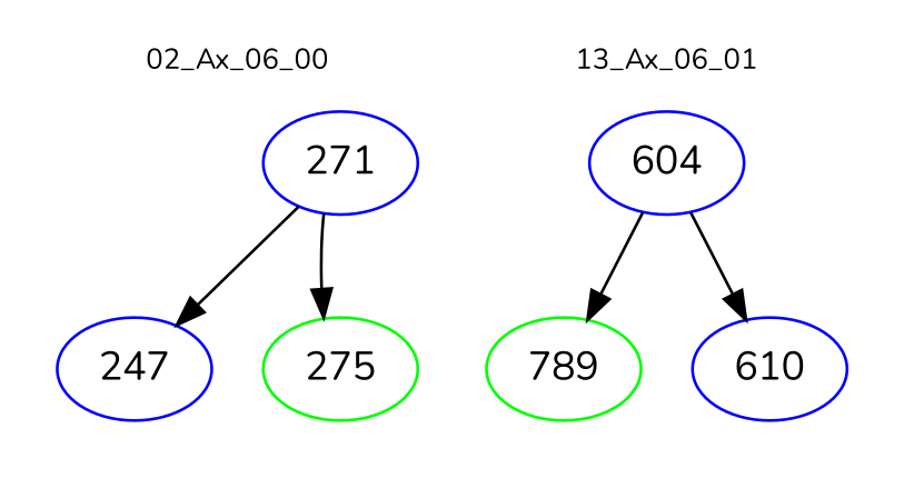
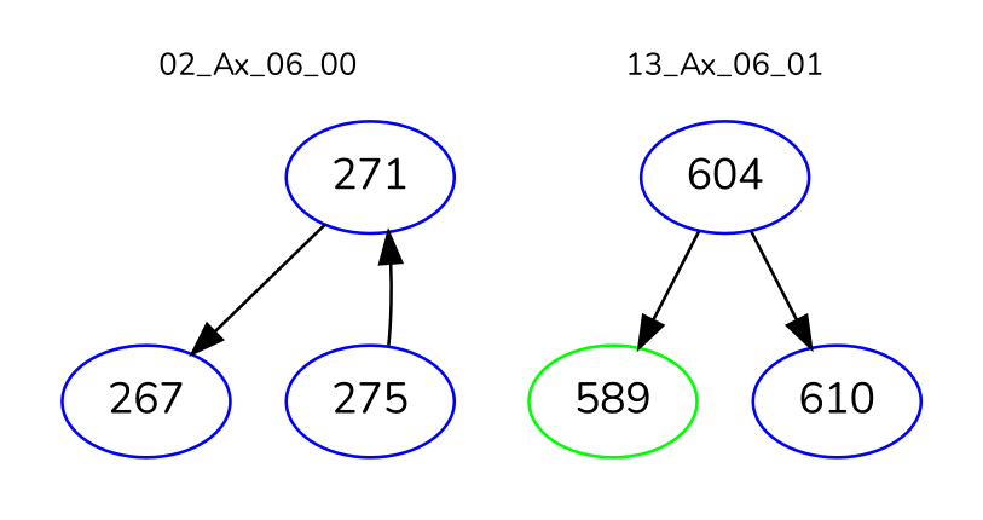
  digraph {
    fontname=Nunito
    node [color=blue fontname=Nunito]
    edge [color=black fontname=Nunito]
    n1 [label=271]
-   n2 [label=247]
-   n3 [color=green label=275]
+   n2 [label=267]
+   n3 [label=275]
    n4 [label=604]
-   n5 [color=green label=789]
+   n5 [color=green label=589]
    n6 [label=610]
    subgraph cluster_1 {
      color=white
      fontsize=10
      label="02_Ax_06_00"
      n1
      n2
      n3
    }
    subgraph cluster_2 {
      color=white
      fontsize=10
      label="13_Ax_06_01"
      n4
      n5
      n6
    }
    n1 -> n2
-   n1 -> n3
+   n3 -> n1
    n4 -> n5
    n4 -> n6
  }
